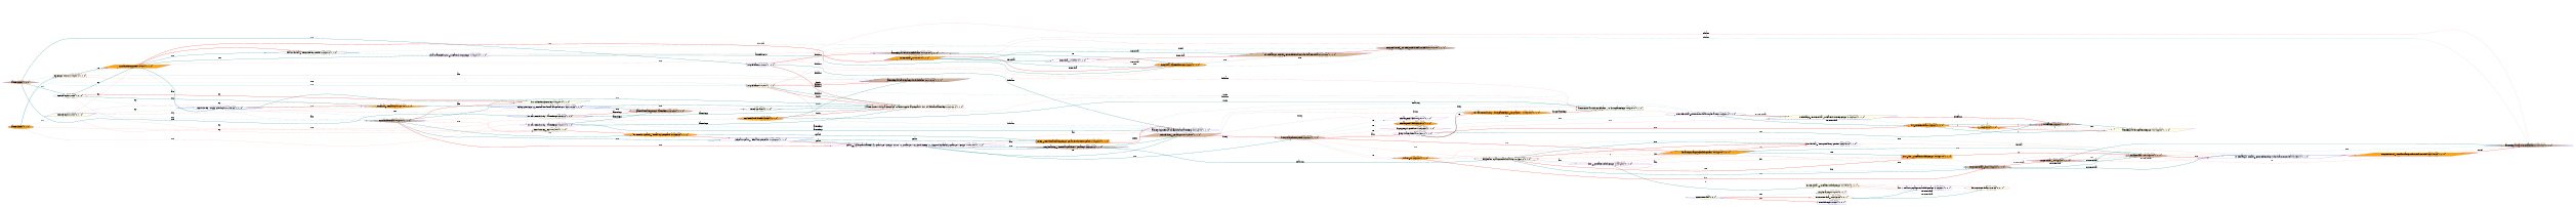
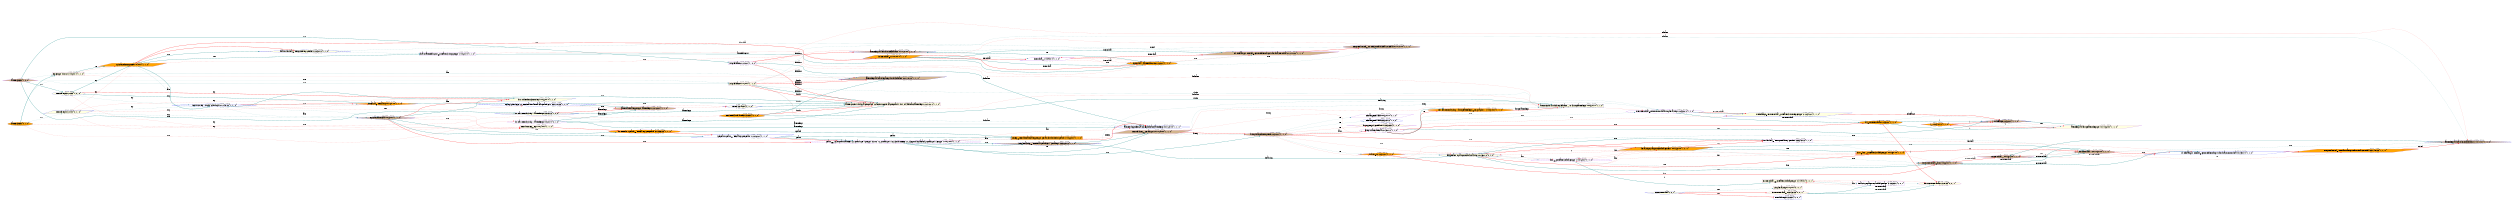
  digraph {
    rankdir=LR
    node [color=purple fillcolor=lightyellow shape=ellipse style=filled]
    edge [arrowhead=diamond color=teal style=dashed]
    n1 [color=blue label="flattenProjection(shuttle,firstOp,fieldName + \"$0\",firstOpFlattenedExps)@@@52@@@['1', '1', '0']" shape=box]
    n2 [fillcolor=white label="int newInnerOrdinal = getNewInnerOrdinal(firstOp,literalString)@@@53@@@['1', '1', '0']"]
    n3 [color=blue fillcolor=orange label="int i = newInnerOrdinal@@@55@@@['1', '1', '0']"]
    n4 [color=blue label="int endOfRange = newInnerOrdinal + postFlattenSize(newExp.getType())@@@54@@@['1', '1', '0']" shape=parallelogram]
    n5 [label="flattenProjections(shuttle,call.getOperands(),Collections.nCopies(call.getOperands().size(),null),fieldName,flattenedExps)@@@21@@@['1', '1', '0']" shape=box]
    n6 [fillcolor=orange label="i++@@@57@@@['1', '1', '0']" shape=diamond]
    n7 [color=blue fillcolor=tan label="i < endOfRange@@@56@@@['1', '1', '0']" shape=diamond]
    n8 [label="flattenedExps.add(firstOpFlattenedExps.get(i))@@@58@@@['1', '1', '0']" shape=parallelogram]
    n9 [fillcolor=white label="String fieldName@@@2@@@['1', '0', '0']" shape=box]
    n10 [color=blue fillcolor=white label="flattenResultTypeOfRexCall(newExp,fieldName,flattenedExps)@@@64@@@['1', '1', '0']"]
    n11 [color=blue fillcolor=tan label="flattenedExps.add(Pair.of(newRef,fieldName))@@@12@@@['1', '1', '0']" shape=diamond]
    n12 [color=blue fillcolor=tan label="flattenedExps.add(Pair.of(exp.accept(shuttle),fieldName))@@@72@@@['1', '1', '0']" shape=parallelogram]
    n13 [color=blue fillcolor=tan label="flattenedExps.add(Pair.of(newRef,fieldName))@@@41@@@['1', '1', '0']" shape=diamond]
    n14 [fillcolor=white label="innerOrdinal++@@@9@@@['1', '1', '0']" shape=parallelogram]
    n15 [fillcolor=tan label="newInnerOrdinal++@@@38@@@['1', '1', '0']" shape=diamond]
    n16 [color=blue fillcolor=white label="isConstructor(exp) || exp.isA(SqlKind.CAST)@@@15@@@['1', '1', '0']" shape=diamond]
    n17 [fillcolor=orange label="RexCall call = (RexCall)exp@@@16@@@['1', '1', '0']" shape=diamond]
    n18 [color=blue fillcolor=tan label="exp instanceof RexCall@@@23@@@['1', '1', '0']" shape=diamond]
    n19 [color=blue fillcolor=white label="exp.isA(SqlKind.CAST) && RexLiteral.isNullLiteral(call.operands.get(0))@@@17@@@['1', '1', '0']" shape=diamond]
    n20 [fillcolor=orange label="List<RexNode> operands = ((RexCall)exp).getOperands()@@@25@@@['1', '1', '0']"]
    n21 [color=blue fillcolor=white label="SqlOperator operator = ((RexCall)exp).getOperator()@@@26@@@['1', '1', '0']" shape=parallelogram]
    n22 [fillcolor=white label="operator == SqlStdOperatorTable.ITEM && operands.get(0).getType().isStruct() && operands.get(1).isA(SqlKind.LITERAL) && SqlTypeUtil.inCharFamily(operands.get(1).getType())@@@27@@@['1', '1', '0']"]
    n23 [color=blue label="throw Util.needToImplement(exp)@@@68@@@['1', '1', '0']" shape=parallelogram]
    n24 [label="RexNode newExp = exp@@@24@@@['1', '1', '0']" shape=box]
    n25 [fillcolor=tan label="flattenNullLiteral(exp.getType(),flattenedExps)@@@18@@@['1', '1', '0']"]
    n26 [color=blue label="return@@@19@@@['1', '1', '0']" shape=diamond]
    n27 [color=blue fillcolor=white label="Ord<RelDataType> newField = getNewFieldForOldInput(oldOrdinal,newInnerOrdinal)@@@39@@@['1', '1', '0']" shape=parallelogram]
    n28 [fillcolor=orange label="RexInputRef newRef = rexBuilder.makeInputRef(newField.e,newField.i)@@@40@@@['1', '1', '0']" shape=parallelogram]
    n29 [fillcolor=orange label="List<Pair<RexNode,String>> firstOpFlattenedExps = new ArrayList<>()@@@51@@@['1', '1', '0']"]
    n30 [fillcolor=orange label="int from = 0@@@31@@@['1', '1', '0']" shape=diamond]
    n31 [color=blue fillcolor=tan label="int newInnerOrdinal = from@@@36@@@['1', '1', '0']"]
    n32 [fillcolor=orange label="int to = from + postFlattenSize(field.getType())@@@35@@@['1', '1', '0']" shape=box]
    n33 [color=blue label="field.getName().equalsIgnoreCase(literalString)@@@33@@@['0', '1', '0']"]
    n34 [color=blue fillcolor=orange label="literalString.equalsIgnoreCase(field.getName())@@@33@@@['1', '0', '0']" shape=parallelogram]
    n35 [fillcolor=tan label="newInnerOrdinal < to@@@37@@@['1', '1', '0']"]
    n36 [fillcolor=white label="int oldOrdinal = ((RexInputRef)firstOp).getIndex()@@@34@@@['1', '1', '0']" shape=box]
    n37 [fillcolor=white label="from += postFlattenSize(field.getType())@@@46@@@['1', '1', '0']" shape=diamond]
    n38 [fillcolor=orange label="exp instanceof RexInputRef@@@4@@@['1', '1', '0']" shape=parallelogram]
    n39 [color=blue fillcolor=orange label="innerOrdinal < flattenFieldsCount@@@8@@@['1', '1', '0']"]
    n40 [fillcolor=white label="final int flattenFieldsCount = postFlattenSize(exp.getType())@@@6@@@['1', '1', '0']" shape=box]
    n41 [color=blue label="final int oldOrdinal = ((RexInputRef)exp).getIndex()@@@5@@@['1', '1', '0']" shape=diamond]
    n42 [color=blue fillcolor=orange label="int innerOrdinal = 0@@@7@@@['1', '1', '0']" shape=parallelogram]
    n43 [fillcolor=tan label="Ord<RelDataType> newField = getNewFieldForOldInput(oldOrdinal,innerOrdinal)@@@10@@@['1', '1', '0']" shape=parallelogram]
    n44 [color=blue fillcolor=tan label="RexInputRef newRef = new RexInputRef(newField.i,newField.e)@@@11@@@['1', '1', '0']"]
    n45 [fillcolor=orange label="newExp = rexBuilder.makeCall(exp.getType(),operator,shuttle.visitList(operands))@@@63@@@['1', '1', '0']" shape=box]
    n46 [label="return newInnerOrdinal@@@12@@@['0', '0', '1']"]
    n47 [fillcolor=tan label="RexNode firstOp = operands.get(0)@@@29@@@['1', '1', '0']" shape=parallelogram]
    n48 [fillcolor=tan label="firstOp instanceof RexInputRef@@@30@@@['1', '1', '0']"]
    n49 [color=blue fillcolor=tan label="String literalString = ((RexLiteral)operands.get(1)).getValueAs()@@@28@@@['1', '1', '0']" shape=diamond]
    n50 [color=blue label="RexNode exp@@@2@@@['0', '1', '0']" shape=parallelogram]
    n51 [label="firstOp.getType().getFieldList()@@@32@@@['1', '1', '0']" shape=diamond]
    n52 [label="exp.getType().isStruct()@@@3@@@['1', '1', '0']" shape=box]
    n53 [label="String literalString@@@2@@@['0', '0', '1']" shape=box]
    n54 [color=blue fillcolor=white label="RexNode firstOp@@@2@@@['0', '0', '1']" shape=box]
    n55 [fillcolor=white label="firstOp instanceof RexCall@@@50@@@['1', '1', '0']"]
    n56 [fillcolor=white label="RelDataTypeField field@@@32@@@['0', '1', '0']" shape=parallelogram]
-   n57 [color=blue fillcolor=orange label="RelDataTypeField field@@@32@@@['1', '0', '0']"]
+   n57 [color=blue fillcolor=white label="RelDataTypeField field@@@32@@@['1', '0', '0']"]
    n58 [fillcolor=tan label="flattenProjection['1', '0', '0']" shape=diamond]
    n59 [color=blue label="RexNode exp@@@2@@@['1', '0', '0']"]
    n60 [color=blue label="List<Pair<RexNode,String>> flattenedExps@@@2@@@['1', '0', '0']" shape=diamond]
    n61 [label="String fieldName@@@2@@@['1', '1', '0']" shape=box]
    n62 [fillcolor=white label="List<Pair<RexNode,String>> flattenedExps@@@2@@@['0', '1', '0']"]
    n63 [color=blue label="getNewInnerOrdinal['0', '0', '1']" shape=diamond]
    n64 [label="int newInnerOrdinal = 0@@@3@@@['0', '0', '1']"]
    n65 [fillcolor=white label="literalString.equalsIgnoreCase(field.getName())@@@5@@@['0', '0', '1']" shape=box]
    n66 [label="newInnerOrdinal += postFlattenSize(field.getType())@@@9@@@['0', '0', '1']" shape=box]
    n67 [color=blue fillcolor=orange label="RewriteRexShuttle shuttle@@@2@@@['0', '1', '0']"]
    n68 [color=blue fillcolor=orange label="flattenProjection['0', '1', '0']"]
    n1 -> n2 [arrowhead=dot color=red]
    n2 -> n3 [label=newInnerOrdinal style=bold]
    n2 -> n4 [color=red label=newInnerOrdinal style=bold]
    n2 -> n4 [style=bold]
-   n3 -> n6 [arrowhead=dot color=red label=i style=bold]
+   n3 -> n46 [arrowhead=dot color=red label=i style=bold]
    n3 -> n7 [arrowhead=tee]
    n3 -> n7 [label=i style=bold]
    n3 -> n8 [arrowhead=dot label=i style=bold]
    n4 -> n3
    n4 -> n7 [arrowhead=dot color=red label=endOfRange style=bold]
    n6 -> n7 [arrowhead=dot color=red label=i style=bold]
    n6 -> n7 [color=red]
    n6 -> n8 [arrowhead=dot label=i]
    n7 -> n8 [arrowhead=dot style=bold]
    n7 -> n8 [color=red label=true]
    n8 -> n6 [arrowhead=dot color=red style=bold]
    n9 -> n1 [color=red label=fieldName]
    n9 -> n5 [arrowhead=tee color=red label=fieldName style=bold]
    n9 -> n10 [arrowhead=tee label=fieldName style=bold]
    n9 -> n11 [color=red label=fieldName style=bold]
    n9 -> n12 [arrowhead=tee label=fieldName]
    n9 -> n13 [color=red label=fieldName]
    n11 -> n14
    n13 -> n15 [style=bold]
    n14 -> n39 [color=red]
    n14 -> n39 [arrowhead=tee color=red label=innerOrdinal]
    n14 -> n43 [arrowhead=dot color=red label=innerOrdinal style=bold]
    n15 -> n27 [color=red label=newInnerOrdinal]
    n15 -> n35 [arrowhead=dot]
    n15 -> n35 [arrowhead=dot label=newInnerOrdinal style=bold]
    n16 -> n5 [arrowhead=dot label=true style=bold]
    n16 -> n17 [arrowhead=tee color=red label=true style=bold]
    n16 -> n17
    n16 -> n18 [arrowhead=tee]
    n16 -> n18 [label=false]
    n16 -> n19 [arrowhead=dot color=red label=true]
    n17 -> n19 [arrowhead=dot style=bold]
    n18 -> n20 [label=true style=bold]
    n18 -> n21 [arrowhead=tee label=true style=bold]
    n18 -> n22 [arrowhead=tee color=red label=true style=bold]
    n18 -> n23 [arrowhead=dot style=bold]
    n18 -> n23 [color=red label=false style=bold]
    n18 -> n24 [color=red]
    n18 -> n24 [arrowhead=tee color=red label=true]
    n19 -> n5 [style=bold]
    n19 -> n25 [arrowhead=dot color=red label=true]
    n19 -> n25 [arrowhead=tee style=bold]
    n19 -> n26 [arrowhead=tee color=red label=true]
    n20 -> n21 [color=red style=bold]
    n20 -> n45 [arrowhead=tee label=operands style=bold]
    n21 -> n22 [arrowhead=tee color=red style=bold]
    n21 -> n22 [label=operator style=bold]
    n21 -> n45 [label=operator style=bold]
    n22 -> n10 [color=red label=false]
    n22 -> n45 [arrowhead=dot]
    n22 -> n45 [arrowhead=dot color=red label=false]
    n22 -> n47 [arrowhead=tee label=true style=bold]
    n22 -> n48 [label=true style=bold]
    n22 -> n49 [arrowhead=dot style=bold]
    n22 -> n49 [arrowhead=tee label=true style=bold]
    n24 -> n20 [arrowhead=dot color=red style=bold]
    n25 -> n26 [color=red]
    n26 -> n5 [arrowhead=tee style=bold]
    n27 -> n28 [arrowhead=tee color=red style=bold]
    n28 -> n13
    n28 -> n13 [color=red label=newRef style=bold]
    n29 -> n1
    n29 -> n1 [arrowhead=tee color=red label=firstOpFlattenedExps style=bold]
    n30 -> n31 [color=red label=from style=bold]
    n30 -> n32 [color=red label=from]
    n30 -> n33
    n30 -> n34 [color=red]
    n31 -> n15 [color=red label=newInnerOrdinal style=bold]
    n31 -> n27 [label=newInnerOrdinal style=bold]
    n31 -> n35 [arrowhead=dot label=newInnerOrdinal style=bold]
    n31 -> n35 [color=red]
    n32 -> n31 [arrowhead=dot color=red]
    n32 -> n35 [arrowhead=tee color=red label=to style=bold]
    n33 -> n31 [arrowhead=tee label=true style=bold]
    n33 -> n32 [arrowhead=tee color=red label=true style=bold]
    n33 -> n35 [arrowhead=tee label=true]
    n33 -> n36 [arrowhead=dot color=red style=bold]
    n33 -> n36 [arrowhead=dot label=true style=bold]
    n33 -> n37 [arrowhead=tee color=red label=false]
    n33 -> n37 [arrowhead=tee]
    n34 -> n31 [arrowhead=dot label=true]
    n34 -> n32 [label=true style=bold]
    n34 -> n33 [arrowhead=tee color=red label=0]
    n34 -> n35 [label=true style=bold]
    n34 -> n36 [arrowhead=dot color=red label=true style=bold]
    n34 -> n36 [color=red]
    n34 -> n37 [arrowhead=tee color=red label=false]
    n34 -> n37 [arrowhead=dot color=red]
    n35 -> n13 [arrowhead=dot label=true]
    n35 -> n15 [arrowhead=dot color=red label=true]
    n35 -> n27 [arrowhead=tee color=red]
    n35 -> n27 [color=red label=true style=bold]
    n35 -> n28 [arrowhead=dot color=red label=true]
    n36 -> n27 [color=red label=oldOrdinal]
    n36 -> n32
    n37 -> n31 [label=from]
    n37 -> n32 [arrowhead=dot color=red label=from]
    n37 -> n33 [arrowhead=tee]
    n37 -> n34 [color=red]
    n37 -> n66 [label=0 style=bold]
    n38 -> n16 [arrowhead=tee style=bold]
    n38 -> n16 [arrowhead=tee label=false]
    n38 -> n39 [color=red label=true]
    n38 -> n40 [arrowhead=tee label=true style=bold]
    n38 -> n41 [color=red style=bold]
    n38 -> n41 [label=true style=bold]
    n38 -> n42 [arrowhead=tee color=red label=true style=bold]
    n39 -> n11 [label=true style=bold]
    n39 -> n14 [color=red label=true]
    n39 -> n43 [color=red label=true]
    n39 -> n43
    n39 -> n44 [label=true]
    n40 -> n39 [arrowhead=dot label=flattenFieldsCount style=bold]
    n40 -> n42 [arrowhead=tee color=red]
    n41 -> n40 [arrowhead=dot]
    n41 -> n43 [arrowhead=dot label=oldOrdinal]
-   n42 -> n14 [label=innerOrdinal style=bold]
+   n42 -> n14 [color=red label=innerOrdinal style=bold]
    n42 -> n39 [arrowhead=tee style=bold]
    n42 -> n39 [arrowhead=dot color=red label=innerOrdinal style=bold]
    n42 -> n43 [arrowhead=dot label=innerOrdinal style=bold]
    n43 -> n44 [arrowhead=dot color=red style=bold]
    n44 -> n11 [color=red]
    n44 -> n11 [arrowhead=dot label=newRef]
    n45 -> n10 [arrowhead=dot color=red style=bold]
    n45 -> n10 [color=red label=newExp]
    n47 -> n1 [arrowhead=tee color=red label=firstOp]
    n47 -> n2 [arrowhead=tee label=firstOp]
    n47 -> n48 [arrowhead=tee label=firstOp]
    n47 -> n48 [color=red style=bold]
    n47 -> n55 [arrowhead=tee color=red label=firstOp]
    n48 -> n30 [arrowhead=tee color=red]
    n48 -> n30 [arrowhead=dot label=true]
    n48 -> n33 [color=red label=true]
    n48 -> n34 [arrowhead=tee color=red label=true style=bold]
    n48 -> n51 [color=red label=true]
    n48 -> n55 [arrowhead=dot color=red style=bold]
    n48 -> n55 [arrowhead=tee label=false]
    n48 -> n56 [arrowhead=dot label=true]
    n48 -> n57 [arrowhead=tee label=true]
    n49 -> n2 [label=literalString]
    n49 -> n33 [arrowhead=dot label=literalString style=bold]
    n49 -> n47 [style=bold]
    n50 -> n16 [arrowhead=tee label=exp]
    n50 -> n17 [arrowhead=tee color=red label=exp]
    n50 -> n18 [arrowhead=dot label=exp]
    n50 -> n23 [color=red label=exp]
    n50 -> n24 [arrowhead=tee color=red label=exp]
    n50 -> n38 [arrowhead=tee color=red label=exp]
    n52 -> n12 [color=red]
    n52 -> n12 [label=false]
    n52 -> n38 [color=red]
    n52 -> n38 [arrowhead=dot label=true style=bold]
    n55 -> n1 [arrowhead=tee label=true]
    n55 -> n2 [label=true]
    n55 -> n3 [color=red label=true style=bold]
    n55 -> n4 [arrowhead=dot color=red label=true]
    n55 -> n7 [label=true style=bold]
    n55 -> n29 [style=bold]
    n55 -> n29 [color=red label=true style=bold]
    n58 -> n9 [arrowhead=dot label=true style=bold]
    n58 -> n52 [arrowhead=dot]
    n58 -> n59 [label=true style=bold]
    n58 -> n60 [arrowhead=dot label=true style=bold]
    n58 -> n61 [arrowhead=dot label=true]
    n59 -> n16 [arrowhead=tee label=exp]
    n59 -> n17 [arrowhead=dot label=exp style=bold]
    n59 -> n23 [arrowhead=dot color=red label=exp style=bold]
    n59 -> n24 [arrowhead=dot color=red label=exp]
    n59 -> n38 [arrowhead=dot label=exp style=bold]
    n60 -> n5 [label=flattenedExps style=bold]
    n60 -> n10 [label=flattenedExps]
    n60 -> n25 [arrowhead=dot color=red label=flattenedExps style=bold]
    n61 -> n1 [arrowhead=tee label=shuttle]
    n61 -> n1 [arrowhead=dot color=red label=fieldName]
    n61 -> n5 [arrowhead=tee label=fieldName style=bold]
    n61 -> n5 [arrowhead=tee color=red label=shuttle style=bold]
    n61 -> n10 [label=fieldName]
    n61 -> n11 [arrowhead=tee color=red label=fieldName]
    n61 -> n12 [color=red label=fieldName style=bold]
    n61 -> n12 [arrowhead=tee color=red label=shuttle]
    n61 -> n13 [arrowhead=tee label=fieldName]
    n62 -> n5 [arrowhead=dot label=flattenedExps style=bold]
    n62 -> n10 [arrowhead=tee label=flattenedExps style=bold]
    n62 -> n25 [label=flattenedExps style=bold]
    n63 -> n53 [arrowhead=dot label=true]
    n63 -> n54 [arrowhead=tee color=red label=true style=bold]
    n63 -> n64 [arrowhead=dot color=red style=bold]
    n64 -> n46 [arrowhead=dot label=newInnerOrdinal style=bold]
    n64 -> n65 [style=bold]
    n65 -> n46 [arrowhead=tee]
    n65 -> n66 [arrowhead=dot color=red label=false]
    n65 -> n66 [color=red]
    n66 -> n46 [arrowhead=tee label=newInnerOrdinal]
    n66 -> n46 [arrowhead=dot color=red]
    n66 -> n65
    n67 -> n1 [label=shuttle style=bold]
    n67 -> n5 [arrowhead=dot color=red label=shuttle style=bold]
    n67 -> n12 [arrowhead=tee label=shuttle style=bold]
    n68 -> n50 [arrowhead=tee label=true]
    n68 -> n52 [arrowhead=dot style=bold]
    n68 -> n61 [arrowhead=tee label=true]
    n68 -> n62 [arrowhead=dot color=red label=true]
    n68 -> n67 [arrowhead=dot color=red label=true]
  }
